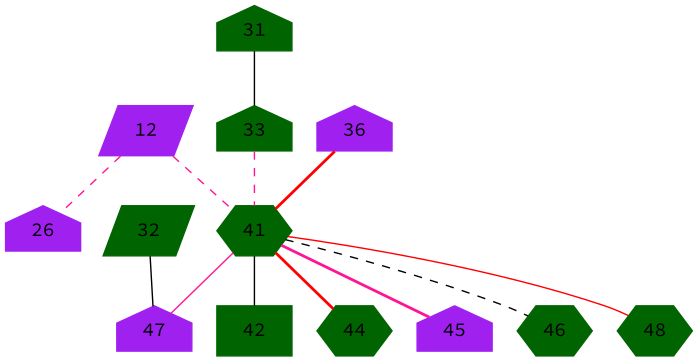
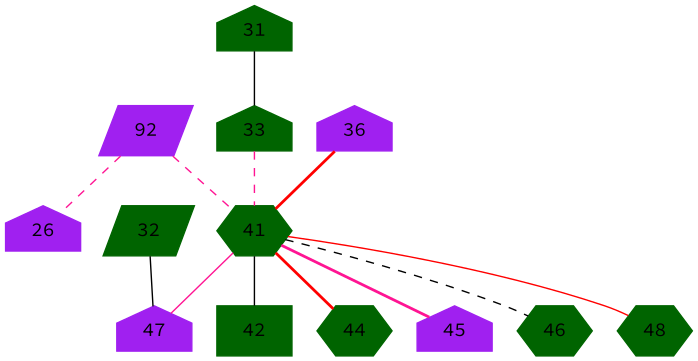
  graph {
    fontname="Source Code Pro"
    node [color=darkgreen fontname="Source Code Pro" shape=house style=filled]
    edge [color=deeppink fontname="Source Code Pro" style=solid]
-   12 [color=purple shape=parallelogram super="+6"]
+   12 [color=purple shape=parallelogram super="+6" label=92]
    26 [color=purple]
    41 [shape=hexagon super="+16+8+39+22+23+28"]
    47 [color=purple super="+40+25"]
    42 [shape=box]
    44 [shape=hexagon super="+35"]
    45 [color=purple]
    46 [shape=hexagon super="+37"]
    48 [shape=hexagon super="+14+18"]
    33 [super="+7+21+27"]
    31
    32 [shape=parallelogram]
    36 [color=purple]
    12 -- 26 [style=dashed]
    12 -- 41 [style=dashed weight=4]
    41 -- 47 [weight=5]
    41 -- 42 [color=black]
    41 -- 44 [color=red style=bold]
    41 -- 45 [style=bold]
    41 -- 46 [color=black style=dashed]
    41 -- 48 [color=red]
    33 -- 41 [style=dashed weight=4]
    31 -- 33 [color=black]
    32 -- 47 [color=black]
    36 -- 41 [color=red style=bold]
  }
